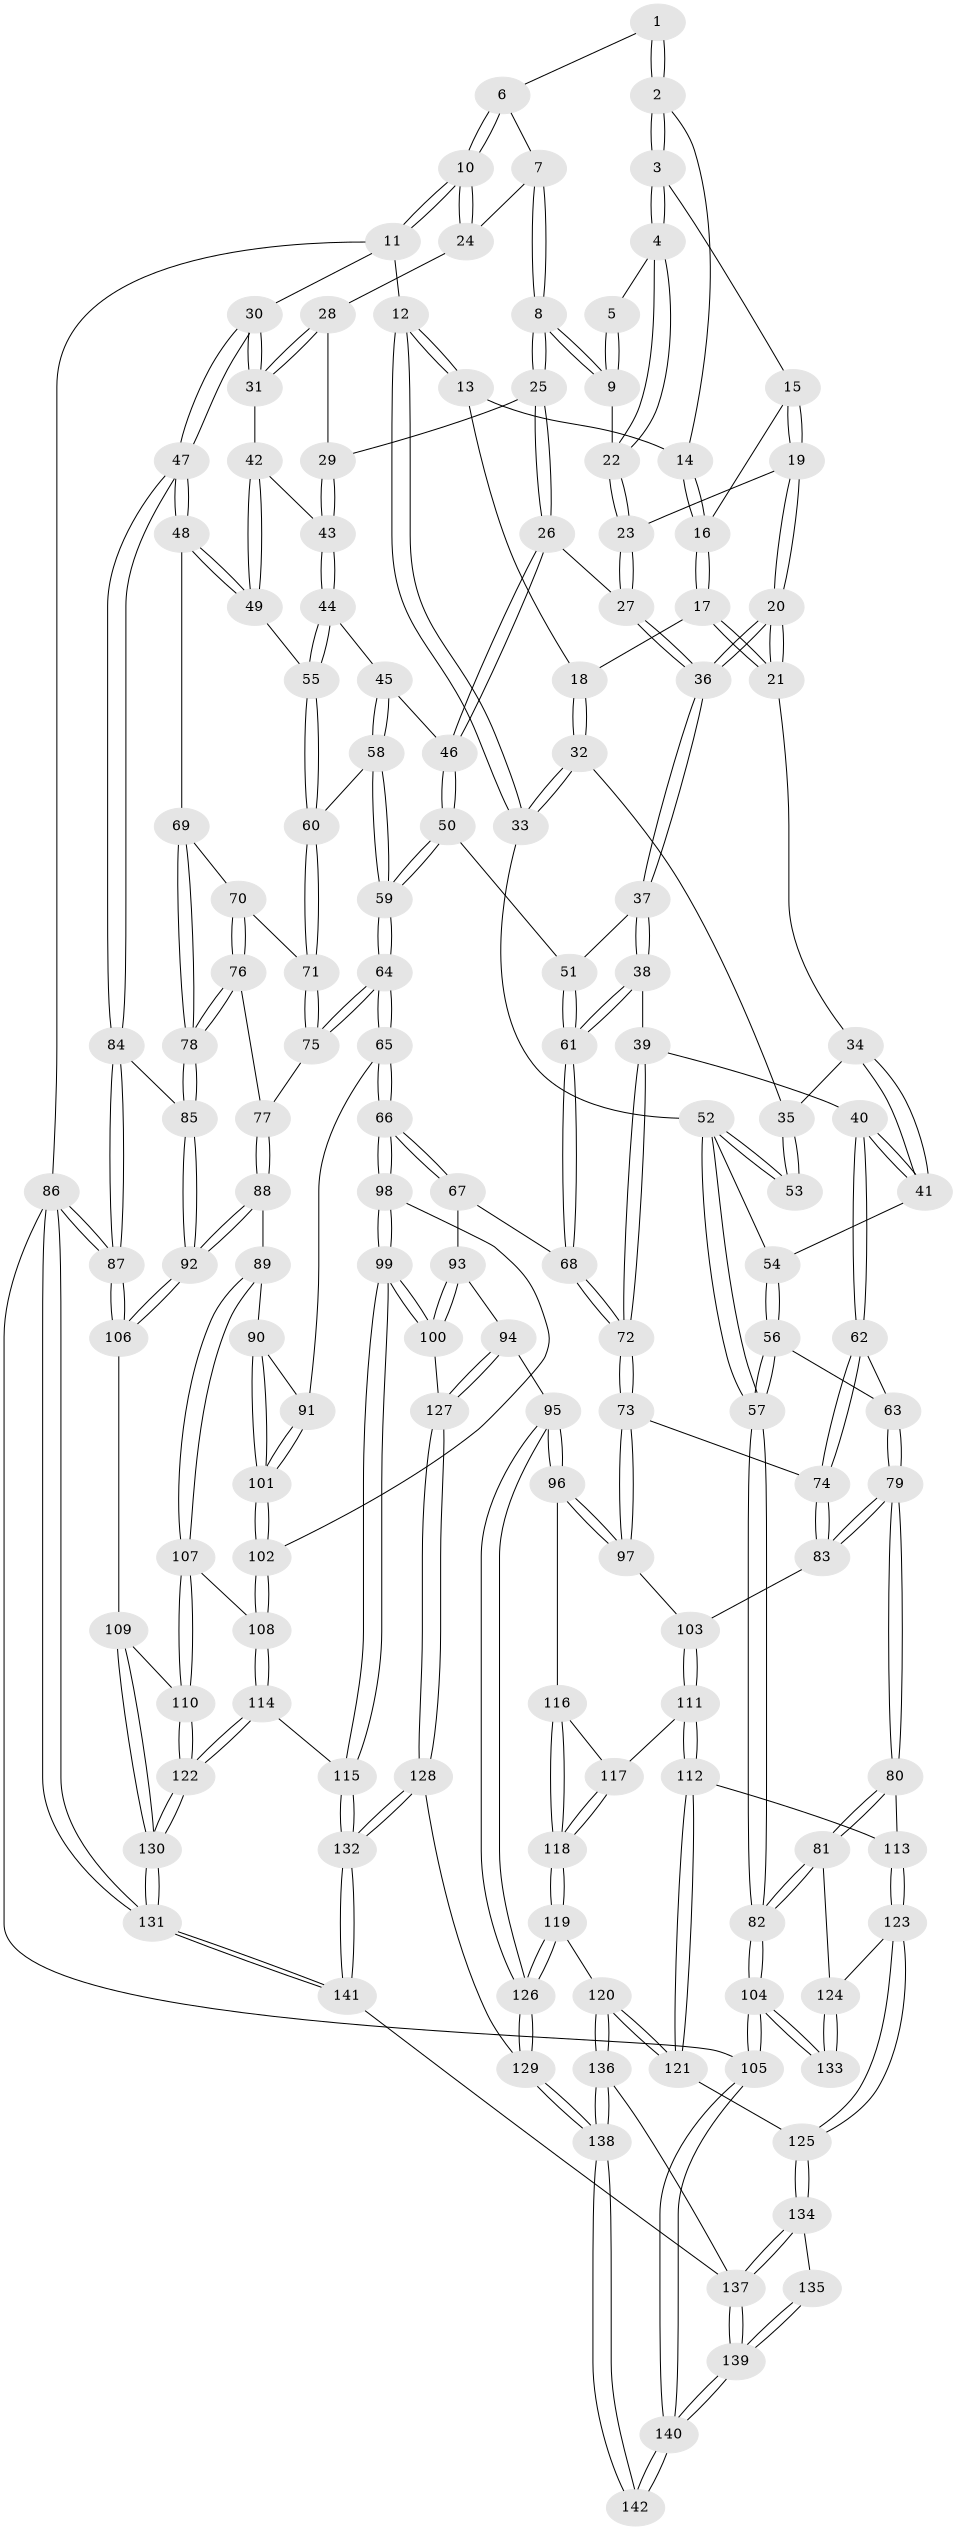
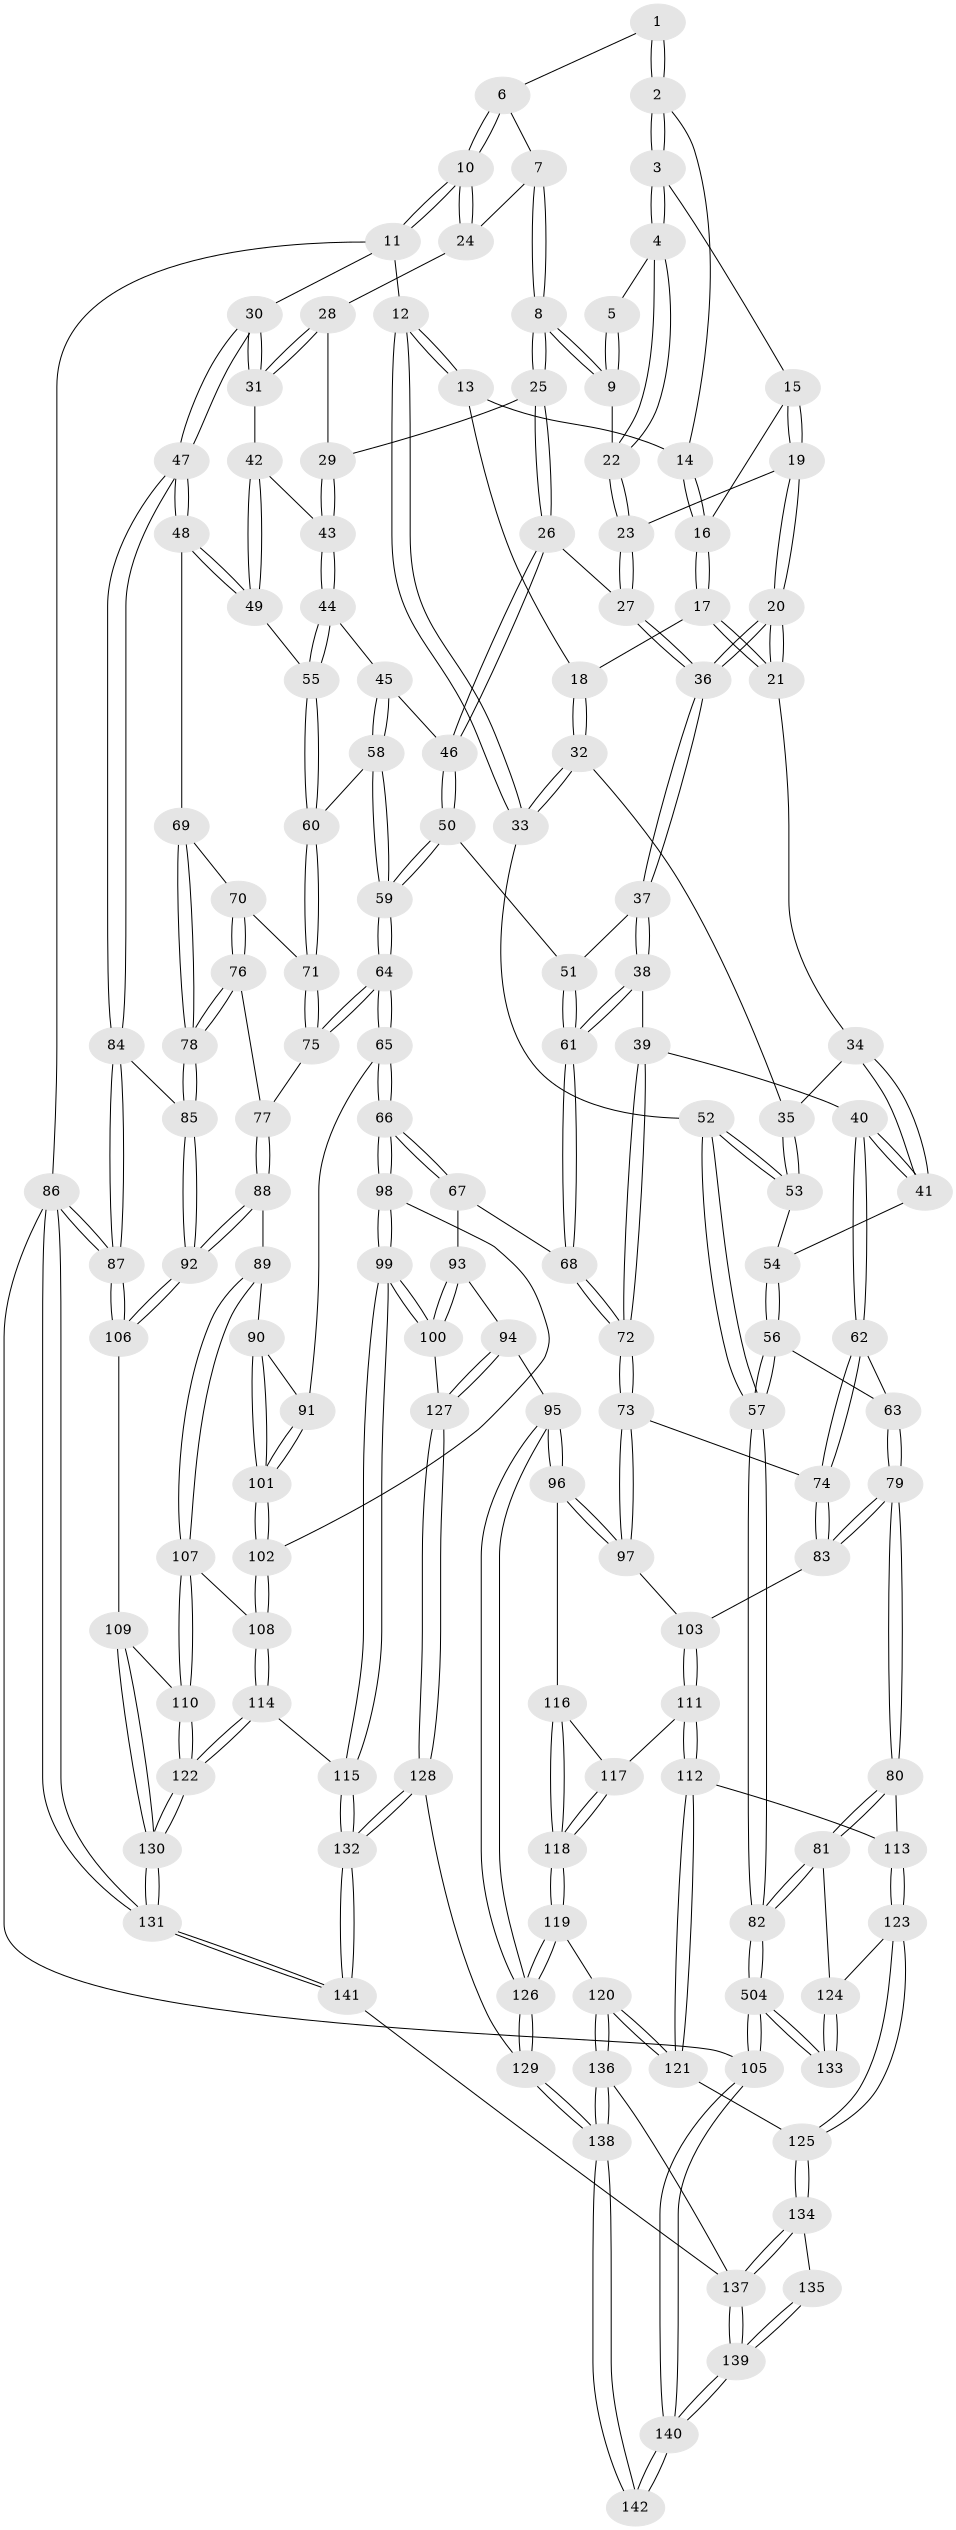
  graph {
    node [color=gray90 style=filled]
    1
    2
    6
    3
    14
    7
    10
    4
    15
    16
    5
    22
    19
    9
    23
    8
    24
    11
    25
    28
    26
    29
    12
    30
    86
    13
    33
    31
    47
    105
    87
    131
    18
    52
    140
    32
    17
    20
    21
    34
    35
    36
    27
    37
    41
    46
    43
    50
    42
    44
    48
    84
    49
    53
    57
    54
    38
    51
    39
    61
    40
    72
    68
    62
    73
    63
    74
    56
    55
    45
    58
    60
    59
    69
    85
    70
    78
    64
    82
    71
    79
-   104
+   104 [label=504]
    65
    75
    83
    80
    66
    91
    77
    67
    98
    101
    93
    99
    102
    94
    100
    76
    97
    103
    88
    92
    89
    81
    113
    124
    123
    133
    111
    106
    141
    109
    90
    107
    108
    110
    95
    127
    96
    126
    128
    116
    129
    117
    118
    115
    132
    114
    112
    142
    130
    122
    121
    125
    119
    120
    136
    138
    137
    134
    135
    139
    1 -- 2
    1 -- 2
    1 -- 6
    2 -- 3
    2 -- 3
    2 -- 14
    6 -- 7
    6 -- 10
    6 -- 10
    3 -- 4
    3 -- 4
    3 -- 15
    14 -- 16
    14 -- 16
    7 -- 8
    7 -- 8
    7 -- 24
    10 -- 24
    10 -- 24
    10 -- 11
    10 -- 11
    4 -- 5
    4 -- 22
    4 -- 22
    15 -- 16
    15 -- 19
    15 -- 19
    16 -- 17
    16 -- 17
    5 -- 9
    5 -- 9
    22 -- 23
    22 -- 23
    19 -- 23
    19 -- 20
    19 -- 20
    9 -- 22
    23 -- 27
    23 -- 27
    8 -- 9
    8 -- 9
    8 -- 25
    8 -- 25
    24 -- 28
    11 -- 12
    11 -- 30
    11 -- 86
    25 -- 26
    25 -- 26
    25 -- 29
    28 -- 29
    28 -- 31
    28 -- 31
    26 -- 27
    26 -- 46
    26 -- 46
    29 -- 43
    29 -- 43
    12 -- 13
    12 -- 13
    12 -- 33
    12 -- 33
    30 -- 31
    30 -- 31
    30 -- 47
    30 -- 47
    86 -- 105
    86 -- 87
    86 -- 87
    86 -- 131
    86 -- 131
    13 -- 14
    13 -- 18
    33 -- 52
    31 -- 42
    47 -- 48
    47 -- 48
    47 -- 84
    47 -- 84
    105 -- 140
    105 -- 140
    87 -- 106
    87 -- 106
    131 -- 141
    131 -- 141
    18 -- 32
    18 -- 32
    52 -- 53
    52 -- 53
    52 -- 57
    52 -- 57
    140 -- 142
    140 -- 142
    32 -- 33
    32 -- 33
    32 -- 35
    17 -- 18
    17 -- 21
    17 -- 21
    20 -- 21
    20 -- 21
    20 -- 36
    20 -- 36
    21 -- 34
    34 -- 35
    34 -- 41
    34 -- 41
    35 -- 53
    35 -- 53
    36 -- 37
    36 -- 37
    27 -- 36
    27 -- 36
    37 -- 38
    37 -- 38
    37 -- 51
    41 -- 54
    46 -- 50
    46 -- 50
    43 -- 44
    43 -- 44
    50 -- 51
    50 -- 59
    50 -- 59
    42 -- 43
    42 -- 49
    42 -- 49
    44 -- 55
    44 -- 55
    44 -- 45
    48 -- 49
    48 -- 49
    48 -- 69
    84 -- 87
    84 -- 87
    84 -- 85
    49 -- 55
-   52 -- 54
+   53 -- 54
    57 -- 82
    57 -- 82
    54 -- 56
    54 -- 56
    38 -- 39
    38 -- 61
    38 -- 61
    51 -- 61
    51 -- 61
    39 -- 40
    39 -- 72
    39 -- 72
    61 -- 68
    61 -- 68
    40 -- 41
    40 -- 41
    40 -- 62
    40 -- 62
    72 -- 73
    72 -- 73
    68 -- 72
    68 -- 72
    62 -- 63
    62 -- 74
    62 -- 74
    73 -- 74
    73 -- 97
    73 -- 97
    63 -- 79
    63 -- 79
    74 -- 83
    74 -- 83
    56 -- 57
    56 -- 57
    56 -- 63
    55 -- 60
    55 -- 60
    45 -- 46
    45 -- 58
    45 -- 58
    58 -- 60
    58 -- 59
    58 -- 59
    60 -- 71
    60 -- 71
    59 -- 64
    59 -- 64
    69 -- 70
    69 -- 78
    69 -- 78
    85 -- 92
    85 -- 92
    70 -- 71
    70 -- 76
    70 -- 76
    78 -- 85
    78 -- 85
    64 -- 65
    64 -- 65
    64 -- 75
    64 -- 75
    82 -- 104
    82 -- 104
    71 -- 75
    71 -- 75
    79 -- 83
    79 -- 83
    79 -- 80
    79 -- 80
    104 -- 105
    104 -- 105
    104 -- 133
    104 -- 133
    65 -- 66
    65 -- 66
    65 -- 91
    75 -- 77
    83 -- 103
    80 -- 81
    80 -- 81
    80 -- 113
    66 -- 67
    66 -- 67
    66 -- 98
    66 -- 98
    91 -- 101
    91 -- 101
    77 -- 88
    77 -- 88
    67 -- 68
    67 -- 93
    98 -- 99
    98 -- 99
    98 -- 102
    101 -- 102
    101 -- 102
    93 -- 94
    93 -- 100
    93 -- 100
    99 -- 100
    99 -- 100
    99 -- 115
    99 -- 115
    102 -- 108
    102 -- 108
    94 -- 95
    94 -- 127
    94 -- 127
    100 -- 127
    76 -- 78
    76 -- 78
    76 -- 77
    97 -- 103
    103 -- 111
    103 -- 111
    88 -- 92
    88 -- 92
    88 -- 89
    92 -- 106
    92 -- 106
    89 -- 90
    89 -- 107
    89 -- 107
    81 -- 82
    81 -- 82
    81 -- 124
    113 -- 123
    113 -- 123
    124 -- 133
    124 -- 133
    123 -- 124
    123 -- 125
    123 -- 125
    111 -- 117
    111 -- 112
    111 -- 112
    106 -- 109
    141 -- 137
    109 -- 110
    109 -- 130
    109 -- 130
    90 -- 91
    90 -- 101
    90 -- 101
    107 -- 108
    107 -- 110
    107 -- 110
    108 -- 114
    108 -- 114
    110 -- 122
    110 -- 122
    95 -- 96
    95 -- 96
    95 -- 126
    95 -- 126
    127 -- 128
    127 -- 128
    96 -- 97
    96 -- 97
    96 -- 116
    126 -- 129
    126 -- 129
    128 -- 129
    128 -- 132
    128 -- 132
    116 -- 117
    116 -- 118
    116 -- 118
    129 -- 138
    129 -- 138
    117 -- 118
    117 -- 118
    118 -- 119
    118 -- 119
    115 -- 132
    115 -- 132
    132 -- 141
    132 -- 141
    114 -- 115
    114 -- 122
    114 -- 122
    112 -- 113
    112 -- 121
    112 -- 121
    130 -- 131
    130 -- 131
    122 -- 130
    122 -- 130
    121 -- 125
    125 -- 134
    125 -- 134
    119 -- 126
    119 -- 126
    119 -- 120
    120 -- 121
    120 -- 121
    120 -- 136
    120 -- 136
    136 -- 138
    136 -- 138
    136 -- 137
    138 -- 142
    138 -- 142
    137 -- 139
    137 -- 139
    134 -- 137
    134 -- 137
    134 -- 135
    135 -- 139
    135 -- 139
    139 -- 140
    139 -- 140
  }
